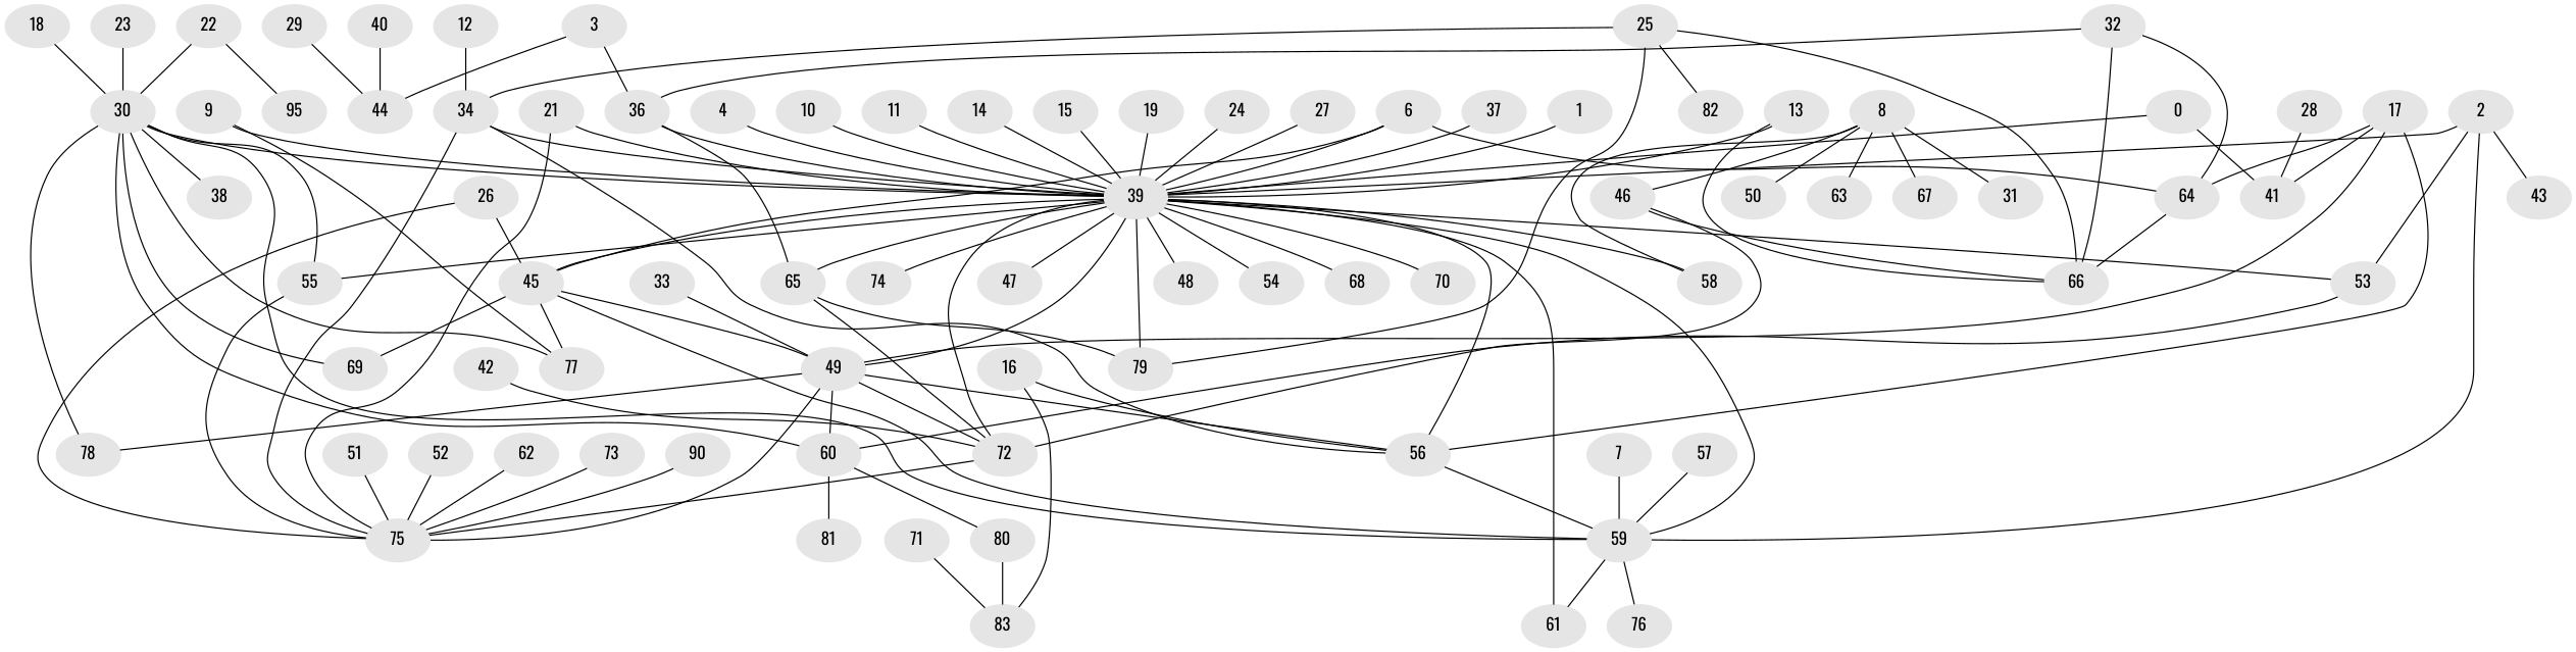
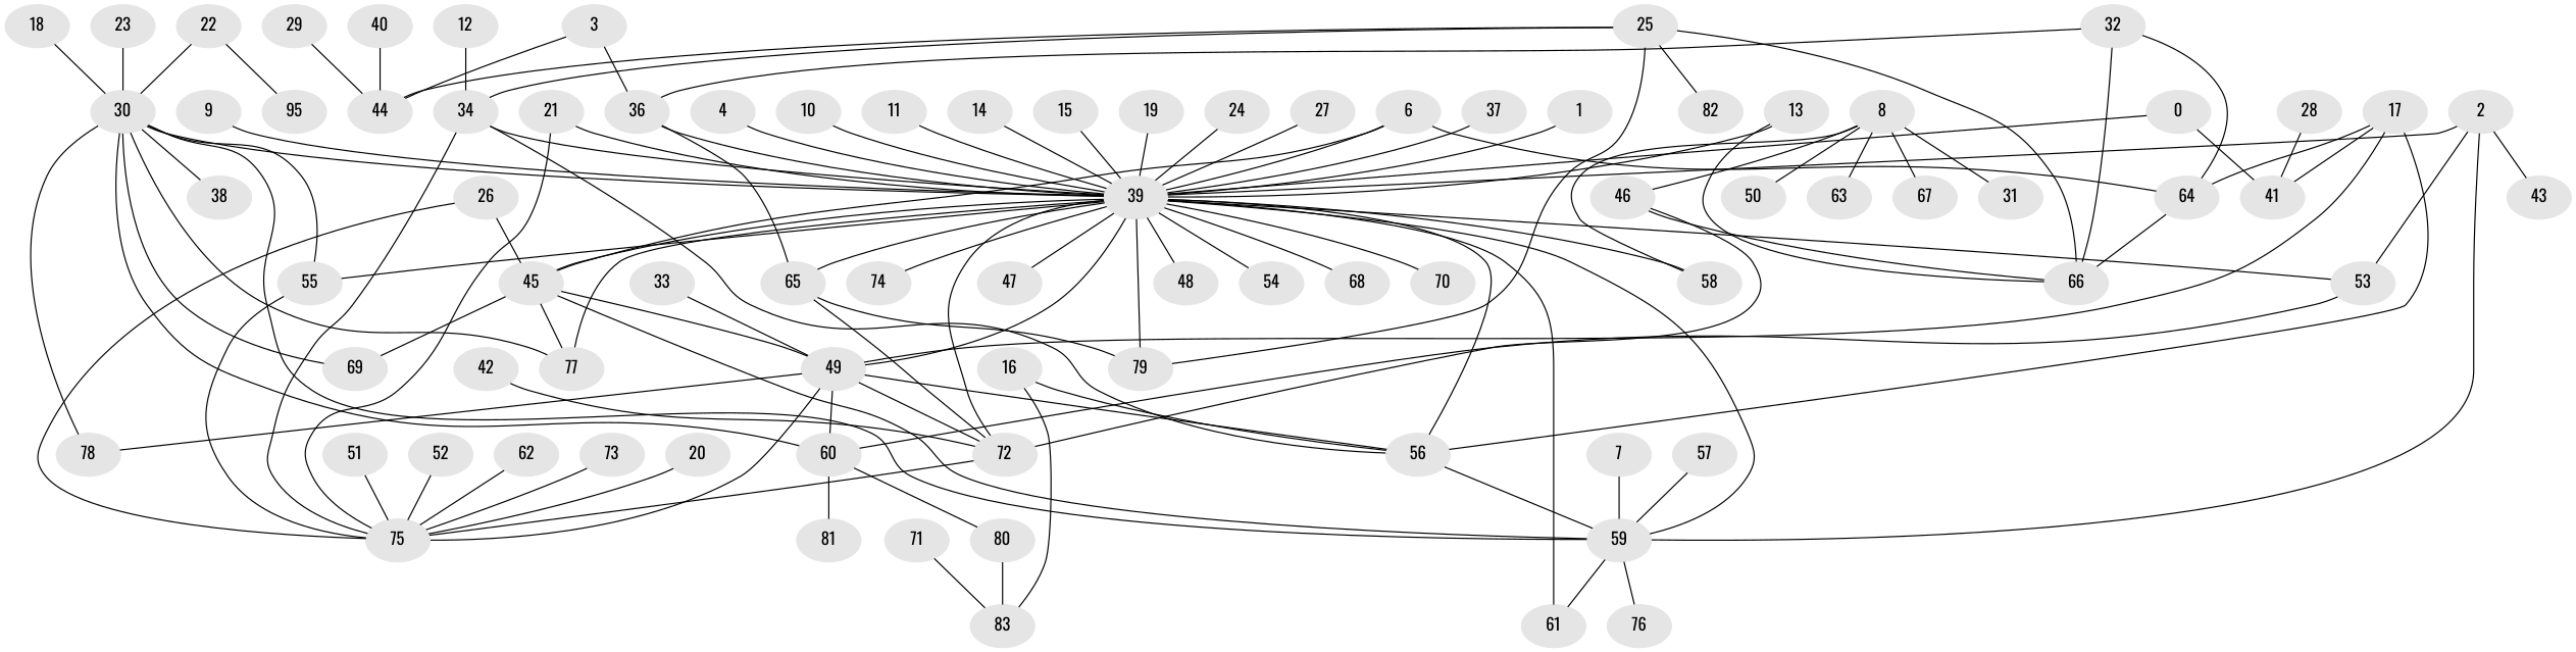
  graph {
    fontname=Oswald
    node [color=gray90 fontname=Oswald style=filled]
    edge [fontname=Oswald weight=1.0]
    1
    39
    53
    59
    45
    58
    56
    49
    79
    55
    77
    65
    47
    48
    54
    61
    68
    70
    72
    74
    2
    43
    60
    76
    3
    36
    44
    4
    n29 [label=0]
    41
    6
    64
    69
    66
    7
    8
    31
    46
    50
    63
    67
    9
    10
    11
    12
    34
    75
    13
    14
    15
    16
    83
    17
    78
    18
    30
    38
    19
-   20 [label=90]
+   20
    21
    22
    n62 [label=95]
    23
    24
    25
    82
    26
    27
    28
    29
    80
    81
    32
    33
    37
    40
    42
    51
    52
    57
    62
    71
    73
    1 -- 39
    39 -- 53
    39 -- 59
    39 -- 45 [weight=2.0]
    39 -- 58
    39 -- 56 [weight=2.0]
    39 -- 49
    39 -- 79
    39 -- 55
-   9 -- 77
+   39 -- 77
    39 -- 65
    39 -- 47
    39 -- 48
    39 -- 54
    39 -- 61 [weight=2.0]
    39 -- 68
    39 -- 70
    39 -- 72
    39 -- 74
    53 -- 60
    59 -- 61
    59 -- 76
    45 -- 59
    45 -- 49
    45 -- 77
    45 -- 69
    56 -- 59
    49 -- 56
    49 -- 72
    49 -- 60
    49 -- 75
    49 -- 78
    55 -- 75
    65 -- 79
    65 -- 72
    72 -- 75
    2 -- 39
    2 -- 53
    2 -- 59
    2 -- 43
    60 -- 80
    60 -- 81
    3 -- 36
    3 -- 44
    36 -- 39
    36 -- 65
    4 -- 39
    n29 -- 39
    n29 -- 41
    6 -- 39
    6 -- 45
    6 -- 64
    64 -- 66
    7 -- 59
    8 -- 58
    8 -- 31
    8 -- 46
    8 -- 50
    8 -- 63
    8 -- 67
    46 -- 72
    46 -- 66
    9 -- 39
    10 -- 39
    11 -- 39
    12 -- 34
    34 -- 39
    34 -- 56
    34 -- 75
    13 -- 39
    13 -- 66
    14 -- 39
    15 -- 39
    16 -- 56
    16 -- 83
    17 -- 56
    17 -- 49
    17 -- 41
    17 -- 64
    18 -- 30
    30 -- 39
    30 -- 59
    30 -- 55
    30 -- 77
    30 -- 60
    30 -- 69
    30 -- 78
    30 -- 38
    19 -- 39
    20 -- 75
    21 -- 39
    21 -- 75 [weight=2.0]
    22 -- 30
    22 -- n62
    23 -- 30
    24 -- 39
    25 -- 79
+   25 -- 44
    25 -- 66
    25 -- 34
    25 -- 82
    26 -- 45
    26 -- 75
    27 -- 39
    28 -- 41
    29 -- 44
    80 -- 83
    32 -- 36
    32 -- 64
    32 -- 66
    33 -- 49
    37 -- 39
    40 -- 44
    42 -- 72
    51 -- 75
    52 -- 75
    57 -- 59
    62 -- 75
    71 -- 83
    73 -- 75
  }
